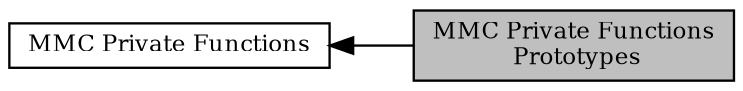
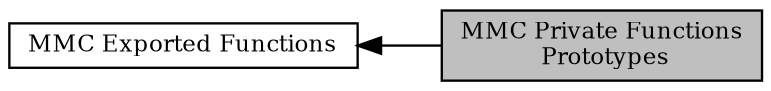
  digraph {
    rankdir=LR
    fontname="DejaVu Serif"
    node [color=black fontname="DejaVu Serif" fontsize=10 shape=record style=filled]
    n1 [fillcolor=grey75 fontcolor=black height=0.2 label="MMC Private Functions\l Prototypes" width=0.4]
-   n2 [fillcolor=white height=0.2 label="MMC Private Functions" width=0.4]
+   n2 [fillcolor=white height=0.2 label="MMC Exported Functions" width=0.4]
    n2 -> n1 [dir=back fontname="DejaVu Serif" fontsize=10 labelfontname=Helvetica labelfontsize=10 shape=plaintext style=solid]
  }
